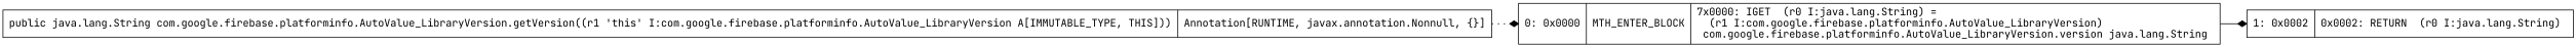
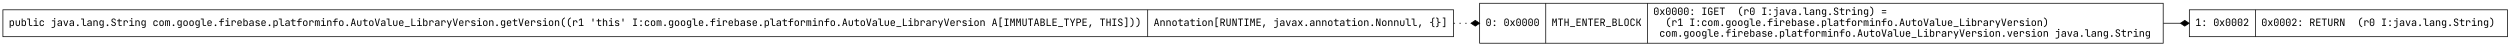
  digraph {
    rankdir=LR
    fontname="JetBrains Mono"
    node [shape=record fontname="JetBrains Mono"]
    edge [arrowhead=diamond fontname="JetBrains Mono"]
-   n1 [label="{0\:\ 0x0000|MTH_ENTER_BLOCK\l|7x0000: IGET  (r0 I:java.lang.String) = \l  (r1 I:com.google.firebase.platforminfo.AutoValue_LibraryVersion)\l com.google.firebase.platforminfo.AutoValue_LibraryVersion.version java.lang.String \l}"]
+   n1 [label="{0\:\ 0x0000|MTH_ENTER_BLOCK\l|0x0000: IGET  (r0 I:java.lang.String) = \l  (r1 I:com.google.firebase.platforminfo.AutoValue_LibraryVersion)\l com.google.firebase.platforminfo.AutoValue_LibraryVersion.version java.lang.String \l}"]
    n2 [label="{1\:\ 0x0002|0x0002: RETURN  (r0 I:java.lang.String) \l}"]
    n3 [label="{public java.lang.String com.google.firebase.platforminfo.AutoValue_LibraryVersion.getVersion((r1 'this' I:com.google.firebase.platforminfo.AutoValue_LibraryVersion A[IMMUTABLE_TYPE, THIS]))  | Annotation[RUNTIME, javax.annotation.Nonnull, \{\}]\l}"]
    n1 -> n2 [style=solid]
    n3 -> n1 [style=dotted]
  }
